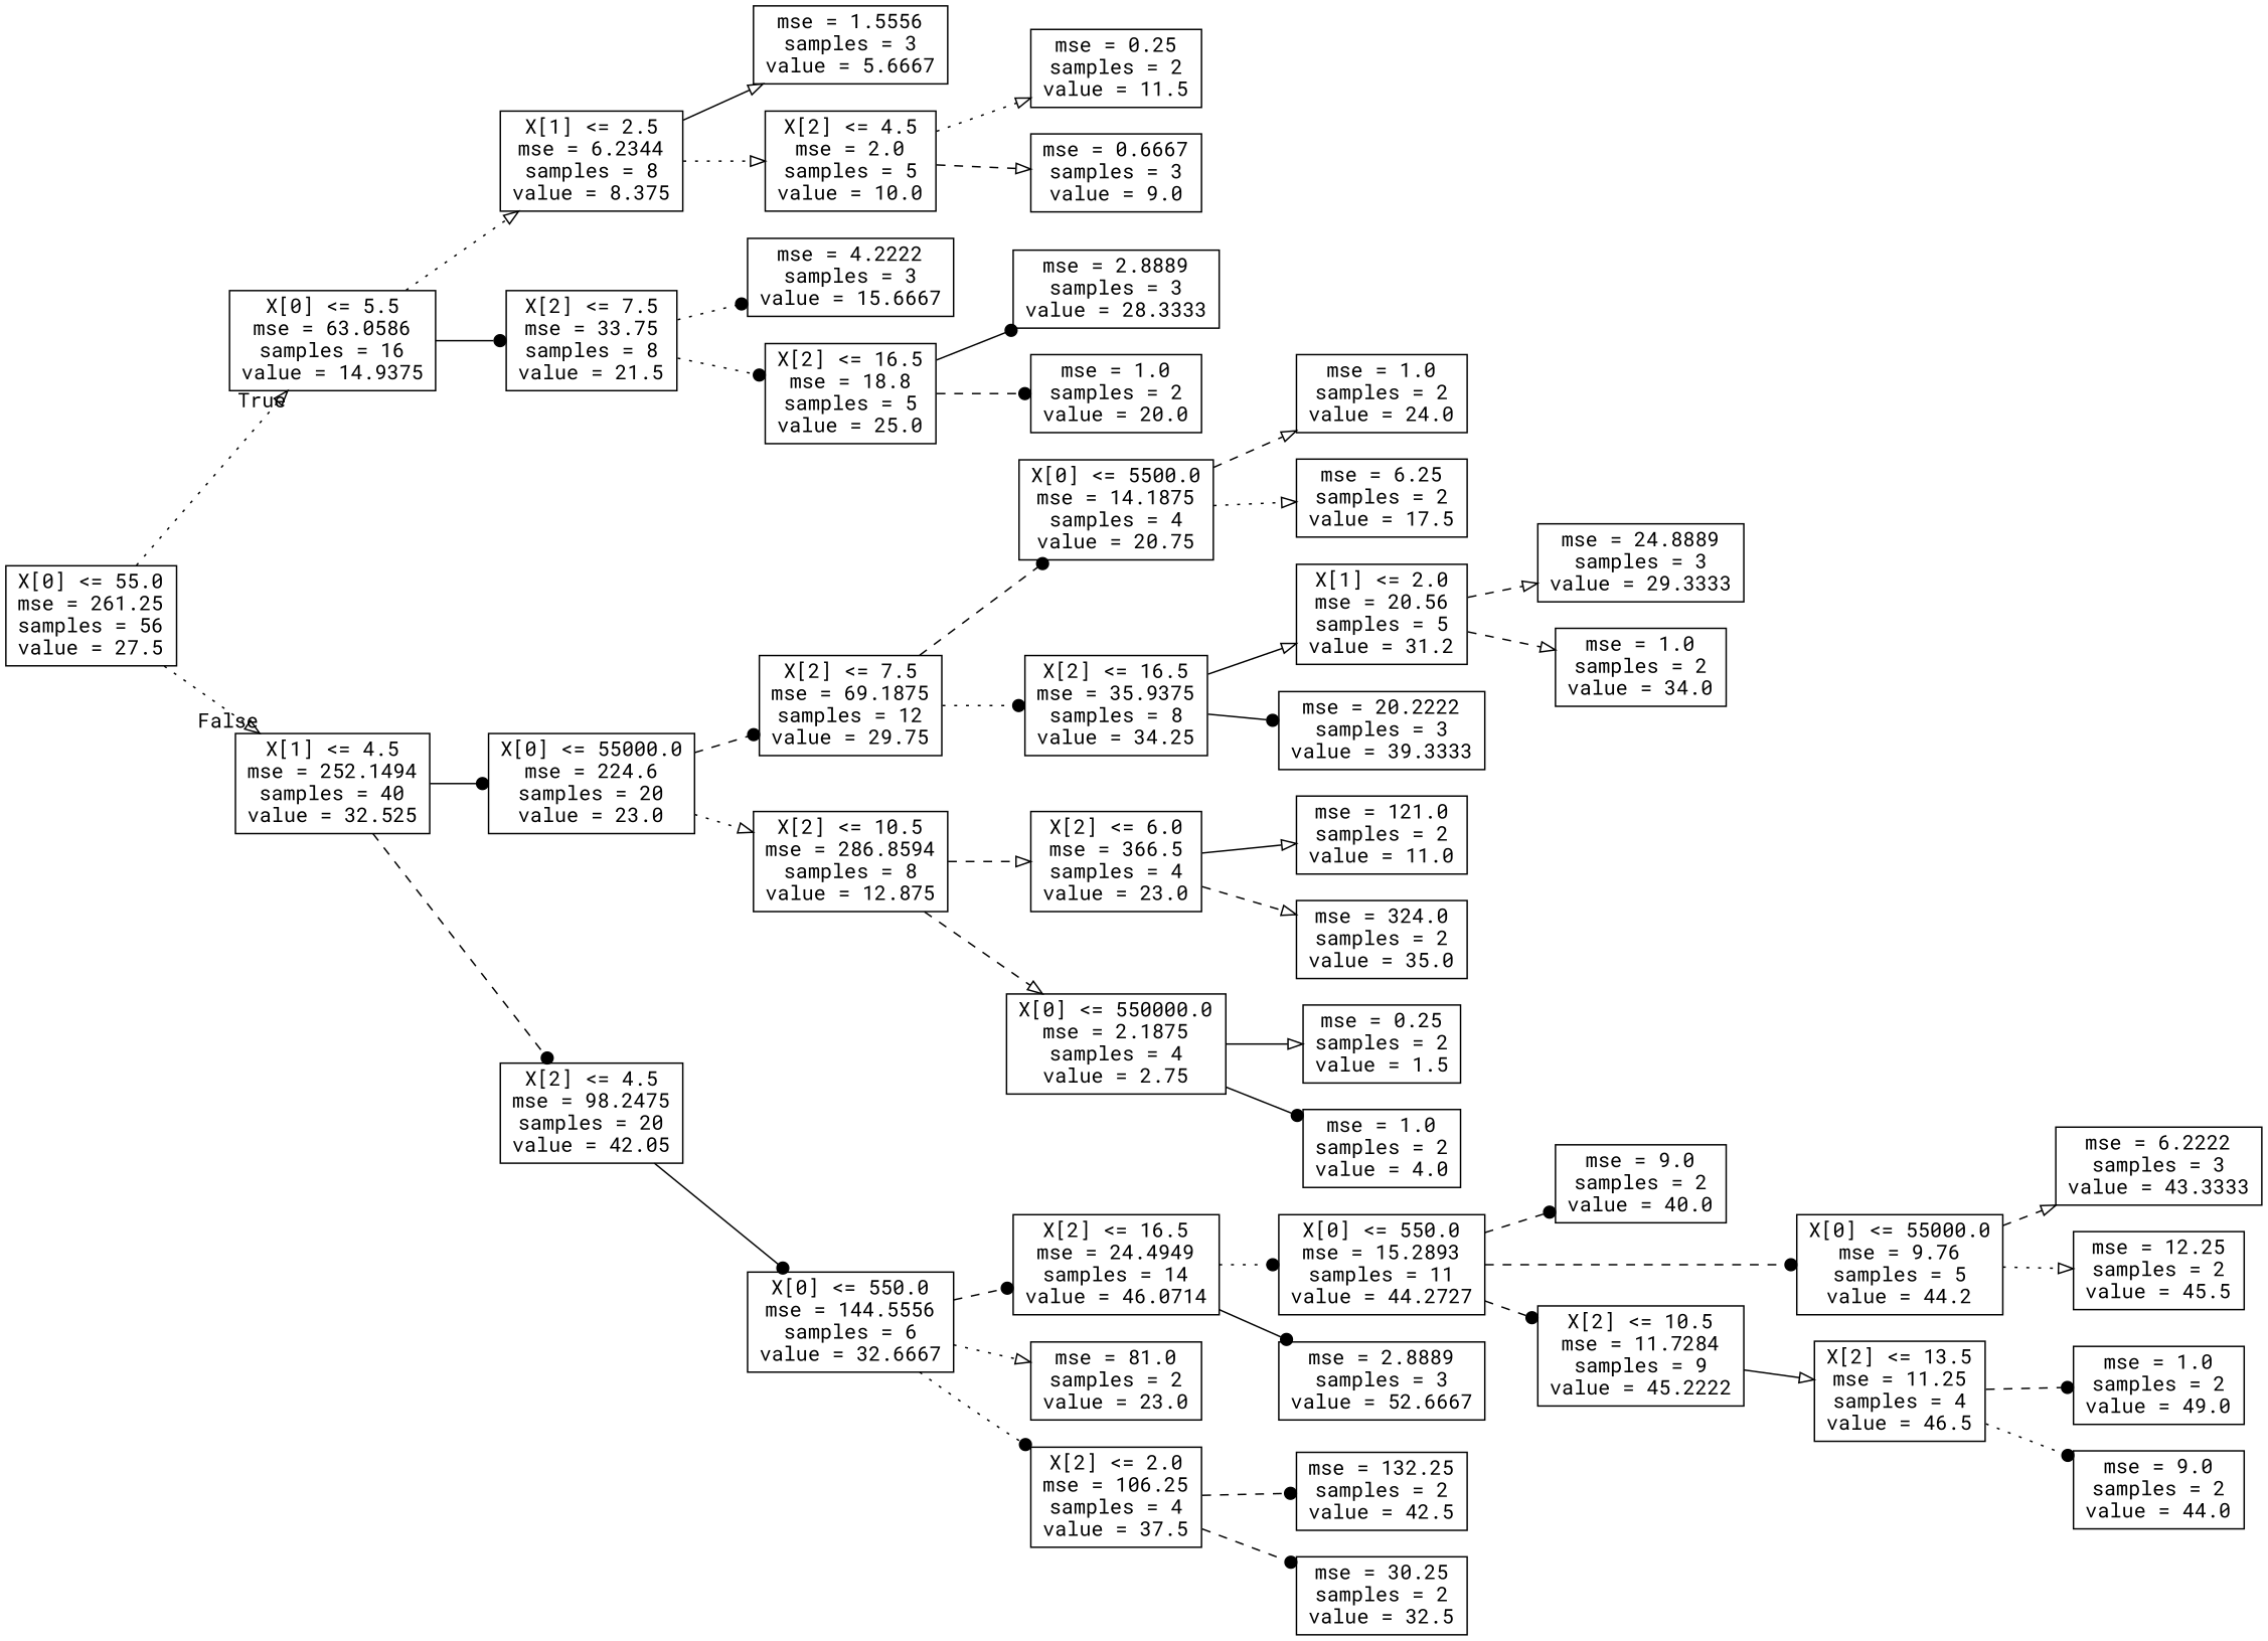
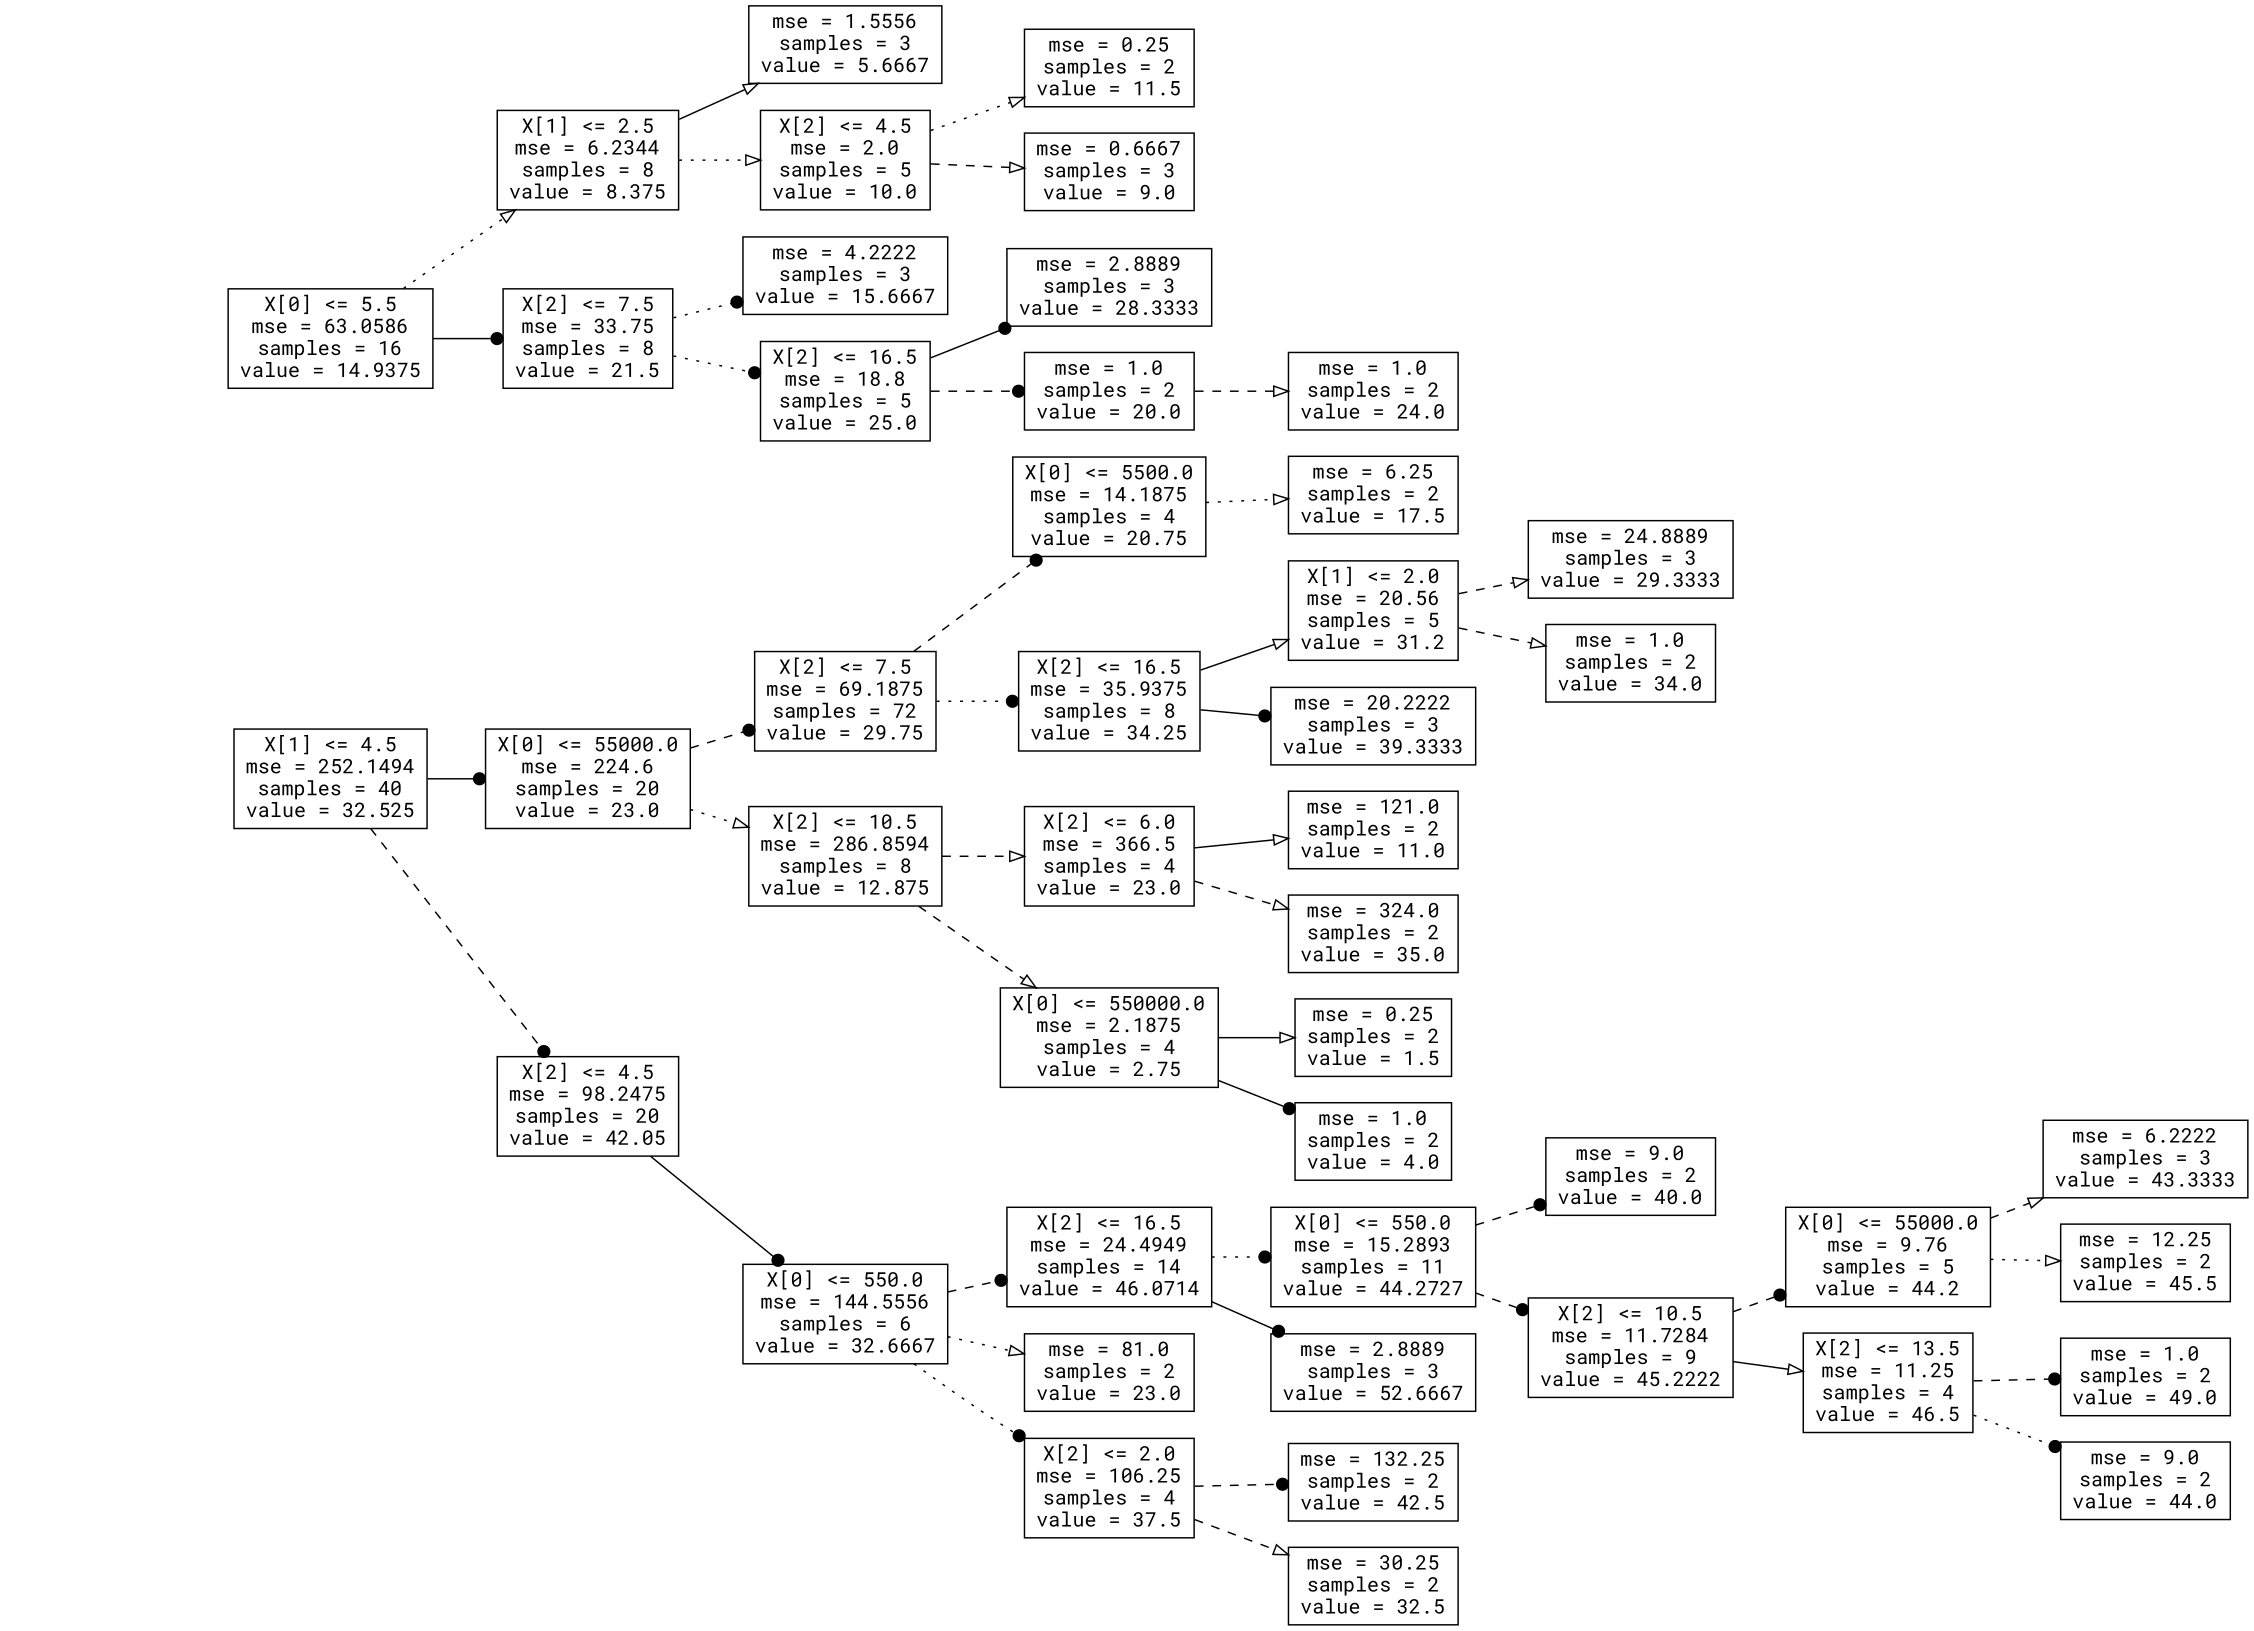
  digraph {
    fontname="Roboto Mono"
    rankdir=LR
    node [fontname="Roboto Mono" shape=box]
    edge [arrowhead=dot fontname="Roboto Mono" style=dashed]
-   n1 [label="X[0] <= 55.0\nmse = 261.25\nsamples = 56\nvalue = 27.5"]
    n2 [label="X[0] <= 5.5\nmse = 63.0586\nsamples = 16\nvalue = 14.9375"]
    n3 [label="X[1] <= 4.5\nmse = 252.1494\nsamples = 40\nvalue = 32.525"]
    n4 [label="X[1] <= 2.5\nmse = 6.2344\nsamples = 8\nvalue = 8.375"]
    n5 [label="X[2] <= 7.5\nmse = 33.75\nsamples = 8\nvalue = 21.5"]
    n6 [label="X[0] <= 55000.0\nmse = 224.6\nsamples = 20\nvalue = 23.0"]
    n7 [label="X[2] <= 4.5\nmse = 98.2475\nsamples = 20\nvalue = 42.05"]
    n8 [label="mse = 1.5556\nsamples = 3\nvalue = 5.6667"]
    n9 [label="X[2] <= 4.5\nmse = 2.0\nsamples = 5\nvalue = 10.0"]
    n10 [label="mse = 4.2222\nsamples = 3\nvalue = 15.6667"]
    n11 [label="X[2] <= 16.5\nmse = 18.8\nsamples = 5\nvalue = 25.0"]
    n12 [label="mse = 0.25\nsamples = 2\nvalue = 11.5"]
    n13 [label="mse = 0.6667\nsamples = 3\nvalue = 9.0"]
    n14 [label="mse = 2.8889\nsamples = 3\nvalue = 28.3333"]
    n15 [label="mse = 1.0\nsamples = 2\nvalue = 20.0"]
-   n16 [label="X[2] <= 7.5\nmse = 69.1875\nsamples = 12\nvalue = 29.75"]
+   n16 [label="X[2] <= 7.5\nmse = 69.1875\nsamples = 72\nvalue = 29.75"]
    n17 [label="X[2] <= 10.5\nmse = 286.8594\nsamples = 8\nvalue = 12.875"]
    n18 [label="X[0] <= 550.0\nmse = 144.5556\nsamples = 6\nvalue = 32.6667"]
    n19 [label="X[0] <= 5500.0\nmse = 14.1875\nsamples = 4\nvalue = 20.75"]
    n20 [label="X[2] <= 16.5\nmse = 35.9375\nsamples = 8\nvalue = 34.25"]
    n21 [label="X[2] <= 6.0\nmse = 366.5\nsamples = 4\nvalue = 23.0"]
    n22 [label="X[0] <= 550000.0\nmse = 2.1875\nsamples = 4\nvalue = 2.75"]
    n23 [label="mse = 6.25\nsamples = 2\nvalue = 17.5"]
    n24 [label="mse = 1.0\nsamples = 2\nvalue = 24.0"]
    n25 [label="X[1] <= 2.0\nmse = 20.56\nsamples = 5\nvalue = 31.2"]
    n26 [label="mse = 20.2222\nsamples = 3\nvalue = 39.3333"]
    n27 [label="mse = 24.8889\nsamples = 3\nvalue = 29.3333"]
    n28 [label="mse = 1.0\nsamples = 2\nvalue = 34.0"]
    n29 [label="mse = 121.0\nsamples = 2\nvalue = 11.0"]
    n30 [label="mse = 324.0\nsamples = 2\nvalue = 35.0"]
    n31 [label="mse = 0.25\nsamples = 2\nvalue = 1.5"]
    n32 [label="mse = 1.0\nsamples = 2\nvalue = 4.0"]
    n33 [label="X[2] <= 16.5\nmse = 24.4949\nsamples = 14\nvalue = 46.0714"]
    n34 [label="mse = 81.0\nsamples = 2\nvalue = 23.0"]
    n35 [label="X[2] <= 2.0\nmse = 106.25\nsamples = 4\nvalue = 37.5"]
    n36 [label="X[0] <= 550.0\nmse = 15.2893\nsamples = 11\nvalue = 44.2727"]
    n37 [label="mse = 2.8889\nsamples = 3\nvalue = 52.6667"]
    n38 [label="mse = 132.25\nsamples = 2\nvalue = 42.5"]
    n39 [label="mse = 30.25\nsamples = 2\nvalue = 32.5"]
    n40 [label="mse = 9.0\nsamples = 2\nvalue = 40.0"]
    n41 [label="X[2] <= 10.5\nmse = 11.7284\nsamples = 9\nvalue = 45.2222"]
    n42 [label="X[0] <= 55000.0\nmse = 9.76\nsamples = 5\nvalue = 44.2"]
    n43 [label="X[2] <= 13.5\nmse = 11.25\nsamples = 4\nvalue = 46.5"]
    n44 [label="mse = 6.2222\nsamples = 3\nvalue = 43.3333"]
    n45 [label="mse = 12.25\nsamples = 2\nvalue = 45.5"]
    n46 [label="mse = 1.0\nsamples = 2\nvalue = 49.0"]
    n47 [label="mse = 9.0\nsamples = 2\nvalue = 44.0"]
-   n1 -> n2 [arrowhead=onormal headlabel=True labelangle=45 labeldistance=2.5 style=dotted]
-   n1 -> n3 [arrowhead=onormal headlabel=False labelangle=-45 labeldistance=2.5 style=dotted]
    n2 -> n4 [arrowhead=onormal style=dotted]
    n2 -> n5 [style=solid]
    n3 -> n6 [style=solid]
    n3 -> n7
    n4 -> n8 [arrowhead=onormal style=solid]
    n4 -> n9 [arrowhead=onormal style=dotted]
    n5 -> n10 [style=dotted]
    n5 -> n11 [style=dotted]
    n6 -> n16
    n6 -> n17 [arrowhead=onormal style=dotted]
    n7 -> n18 [style=solid]
    n9 -> n12 [arrowhead=onormal style=dotted]
    n9 -> n13 [arrowhead=onormal]
    n11 -> n14 [style=solid]
    n11 -> n15
    n16 -> n19
    n16 -> n20 [style=dotted]
    n17 -> n21 [arrowhead=onormal]
    n17 -> n22 [arrowhead=onormal]
    n18 -> n33
    n18 -> n34 [arrowhead=onormal style=dotted]
    n18 -> n35 [style=dotted]
    n19 -> n23 [arrowhead=onormal style=dotted]
-   n19 -> n24 [arrowhead=onormal]
+   n15 -> n24 [arrowhead=onormal]
    n20 -> n25 [arrowhead=onormal style=solid]
    n20 -> n26 [style=solid]
    n21 -> n29 [arrowhead=onormal style=solid]
    n21 -> n30 [arrowhead=onormal]
    n22 -> n31 [arrowhead=onormal style=solid]
    n22 -> n32 [style=solid]
    n25 -> n27 [arrowhead=onormal]
    n25 -> n28 [arrowhead=onormal]
    n33 -> n36 [style=dotted]
    n33 -> n37 [style=solid]
    n35 -> n38
-   n35 -> n39
+   n35 -> n39 [arrowhead=onormal]
    n36 -> n40
    n36 -> n41
-   n36 -> n42
+   n41 -> n42
    n41 -> n43 [arrowhead=onormal style=solid]
    n42 -> n44 [arrowhead=onormal]
    n42 -> n45 [arrowhead=onormal style=dotted]
    n43 -> n46
    n43 -> n47 [style=dotted]
  }
